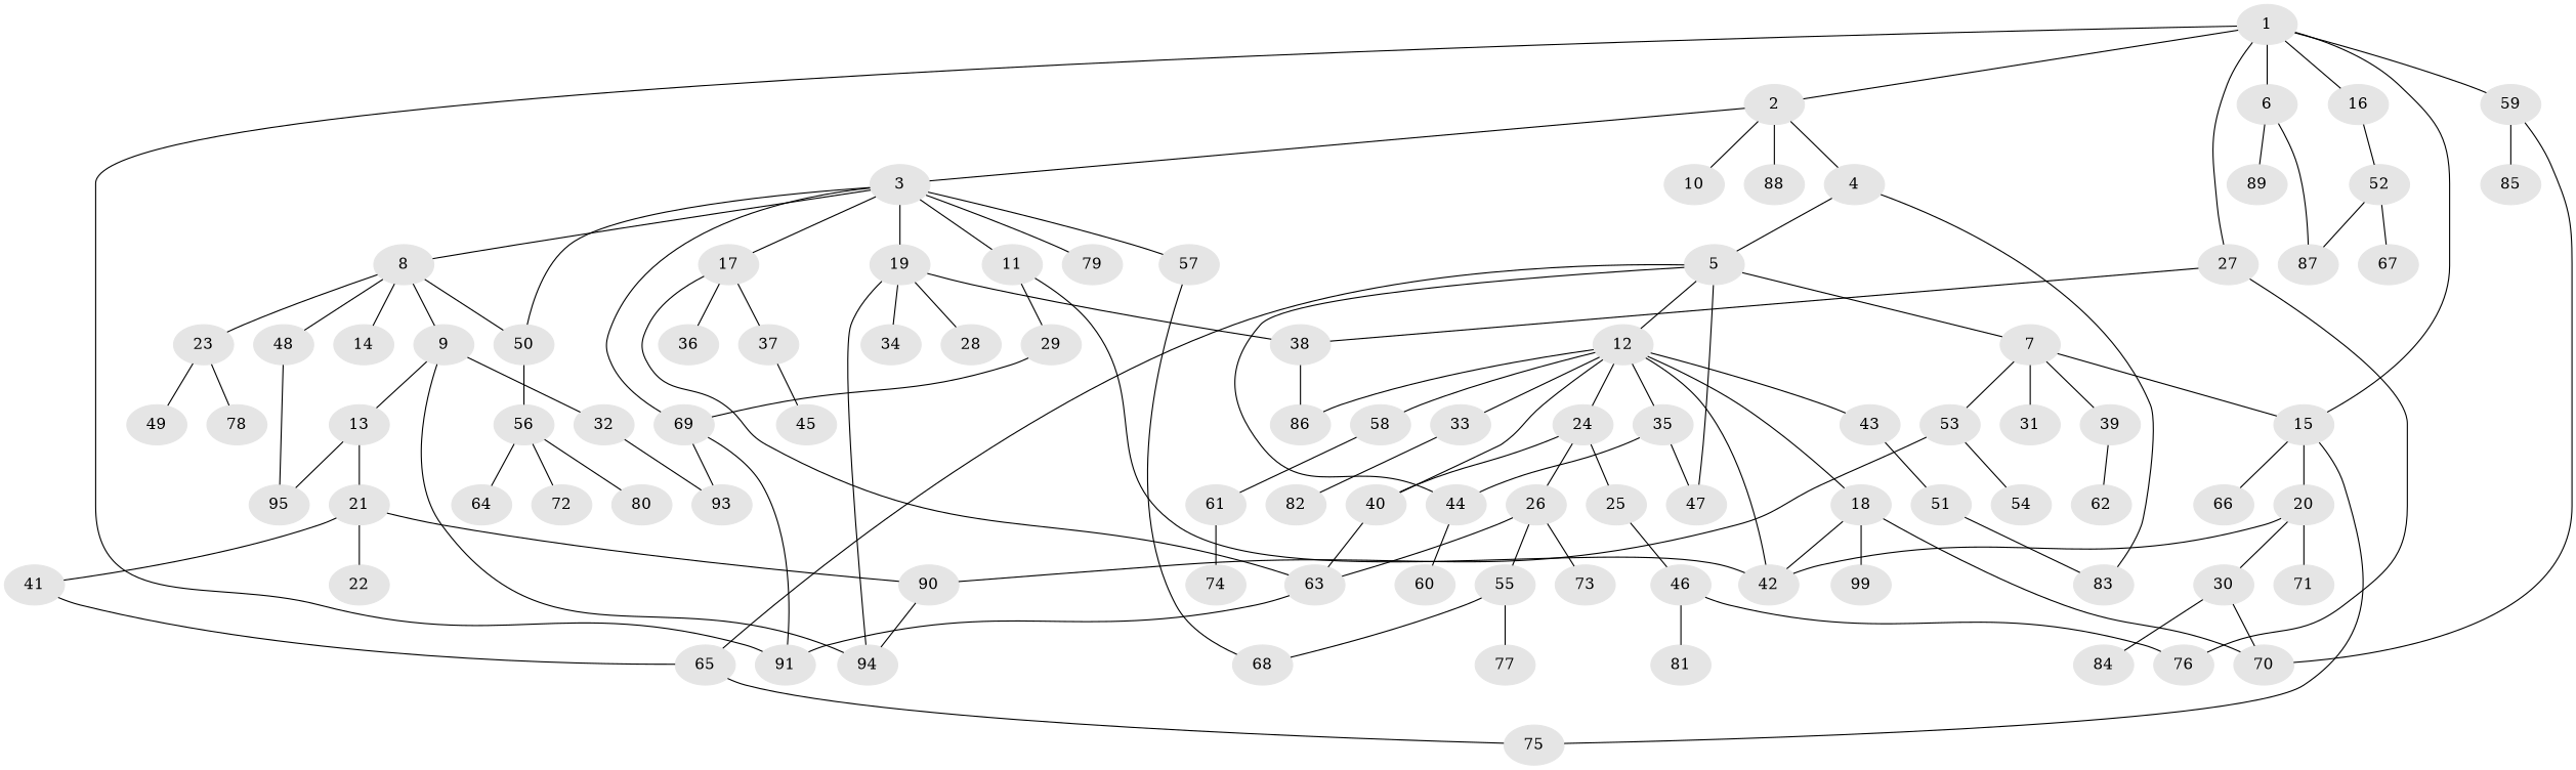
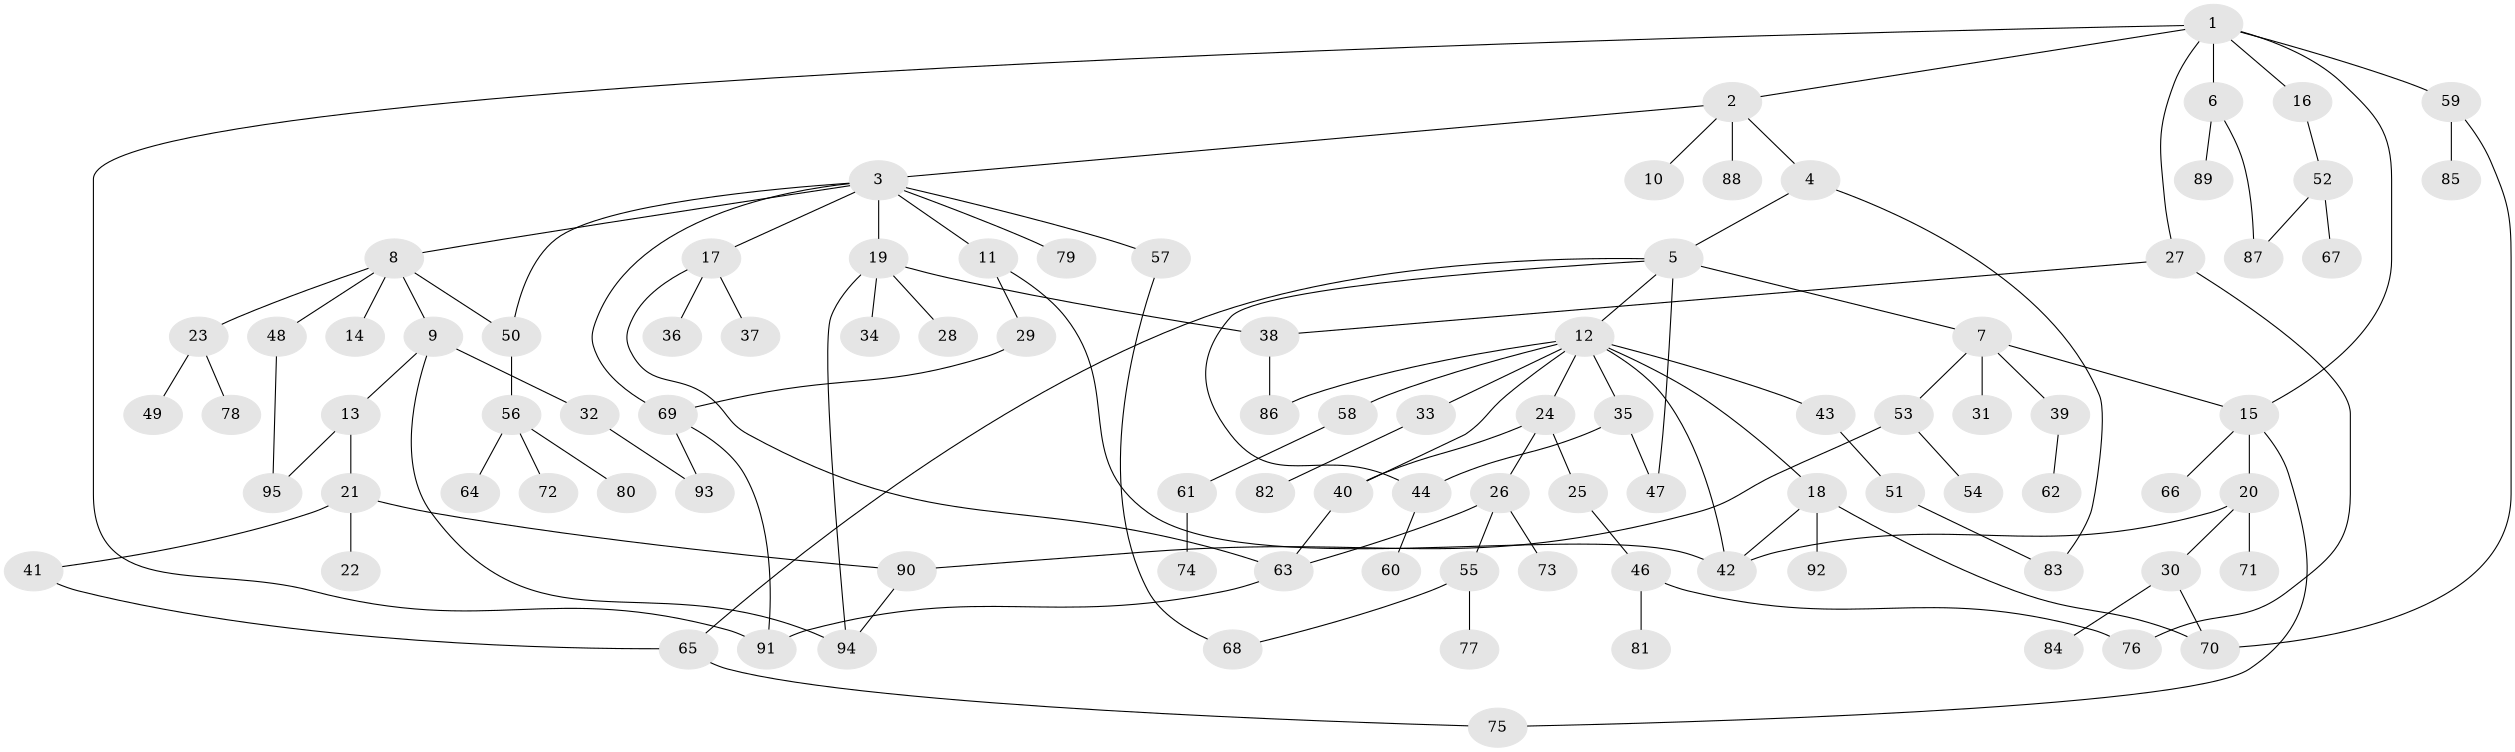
  graph {
    node [color=gray90 style=filled]
    1
    2
    6
    15
    16
    27
    59
    91
    3
    4
    10
    88
    87
    89
    20
    66
    75
    52
    38
    76
    70
    85
    8
    11
    17
    19
    50
    57
    69
    79
    5
    83
    9
    14
    23
    48
    29
    42
    36
    37
    63
    94
    28
    34
    56
    68
    93
    7
    12
    44
    47
    65
    31
    39
    53
    18
    24
    33
    35
    40
    43
    58
    86
    60
    62
    90
    54
    13
    32
    49
    78
    95
    21
-   92 [label=99]
+   92
    25
    26
    82
    51
    61
    22
    41
    30
    71
    67
-   45
    84
    46
    55
    73
    81
    77
    64
    72
    80
    74
    1 -- 2
    1 -- 6
    1 -- 15
    1 -- 16
    1 -- 27
    1 -- 59
    1 -- 91
    2 -- 3
    2 -- 4
    2 -- 10
    2 -- 88
    6 -- 87
    6 -- 89
    15 -- 20
    15 -- 66
    15 -- 75
    16 -- 52
    27 -- 38
    27 -- 76
    59 -- 70
    59 -- 85
    3 -- 8
    3 -- 11
    3 -- 17
    3 -- 19
    3 -- 50
    3 -- 57
    3 -- 69
    3 -- 79
    4 -- 5
    4 -- 83
    20 -- 42
    20 -- 30
    20 -- 71
    52 -- 87
    52 -- 67
    38 -- 86
    8 -- 50
    8 -- 9
    8 -- 14
    8 -- 23
    8 -- 48
    11 -- 29
    11 -- 42
    17 -- 36
    17 -- 37
    17 -- 63
    19 -- 38
    19 -- 94
    19 -- 28
    19 -- 34
    50 -- 56
    57 -- 68
    69 -- 91
    69 -- 93
    5 -- 7
    5 -- 12
    5 -- 44
    5 -- 47
    5 -- 65
    9 -- 94
    9 -- 13
    9 -- 32
    23 -- 49
    23 -- 78
    48 -- 95
    29 -- 69
-   37 -- 45
    63 -- 91
    56 -- 64
    56 -- 72
    56 -- 80
    7 -- 15
    7 -- 31
    7 -- 39
    7 -- 53
    12 -- 42
    12 -- 18
    12 -- 24
    12 -- 33
    12 -- 35
    12 -- 40
    12 -- 43
    12 -- 58
    12 -- 86
    44 -- 60
    65 -- 75
    39 -- 62
    53 -- 90
    53 -- 54
    18 -- 70
    18 -- 42
    18 -- 92
    24 -- 40
    24 -- 25
    24 -- 26
    33 -- 82
    35 -- 44
    35 -- 47
    40 -- 63
    43 -- 51
    58 -- 61
    90 -- 94
    13 -- 95
    13 -- 21
    32 -- 93
    21 -- 90
    21 -- 22
    21 -- 41
    25 -- 46
    26 -- 63
    26 -- 55
    26 -- 73
    51 -- 83
    61 -- 74
    41 -- 65
    30 -- 70
    30 -- 84
    46 -- 76
    46 -- 81
    55 -- 68
    55 -- 77
  }
